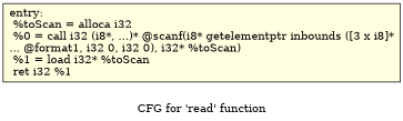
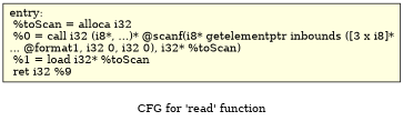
  digraph {
    label="CFG for 'read' function"
    rankdir=LR
-   n1 [label="{entry:\l  %toScan = alloca i32\l  %0 = call i32 (i8*, ...)* @scanf(i8* getelementptr inbounds ([3 x i8]*\l... @format1, i32 0, i32 0), i32* %toScan)\l  %1 = load i32* %toScan\l  ret i32 %1\l}" shape=record style=filled fillcolor=lightyellow]
+   n1 [label="{entry:\l  %toScan = alloca i32\l  %0 = call i32 (i8*, ...)* @scanf(i8* getelementptr inbounds ([3 x i8]*\l... @format1, i32 0, i32 0), i32* %toScan)\l  %1 = load i32* %toScan\l  ret i32 %9\l}" shape=record style=filled fillcolor=lightyellow]
  }
